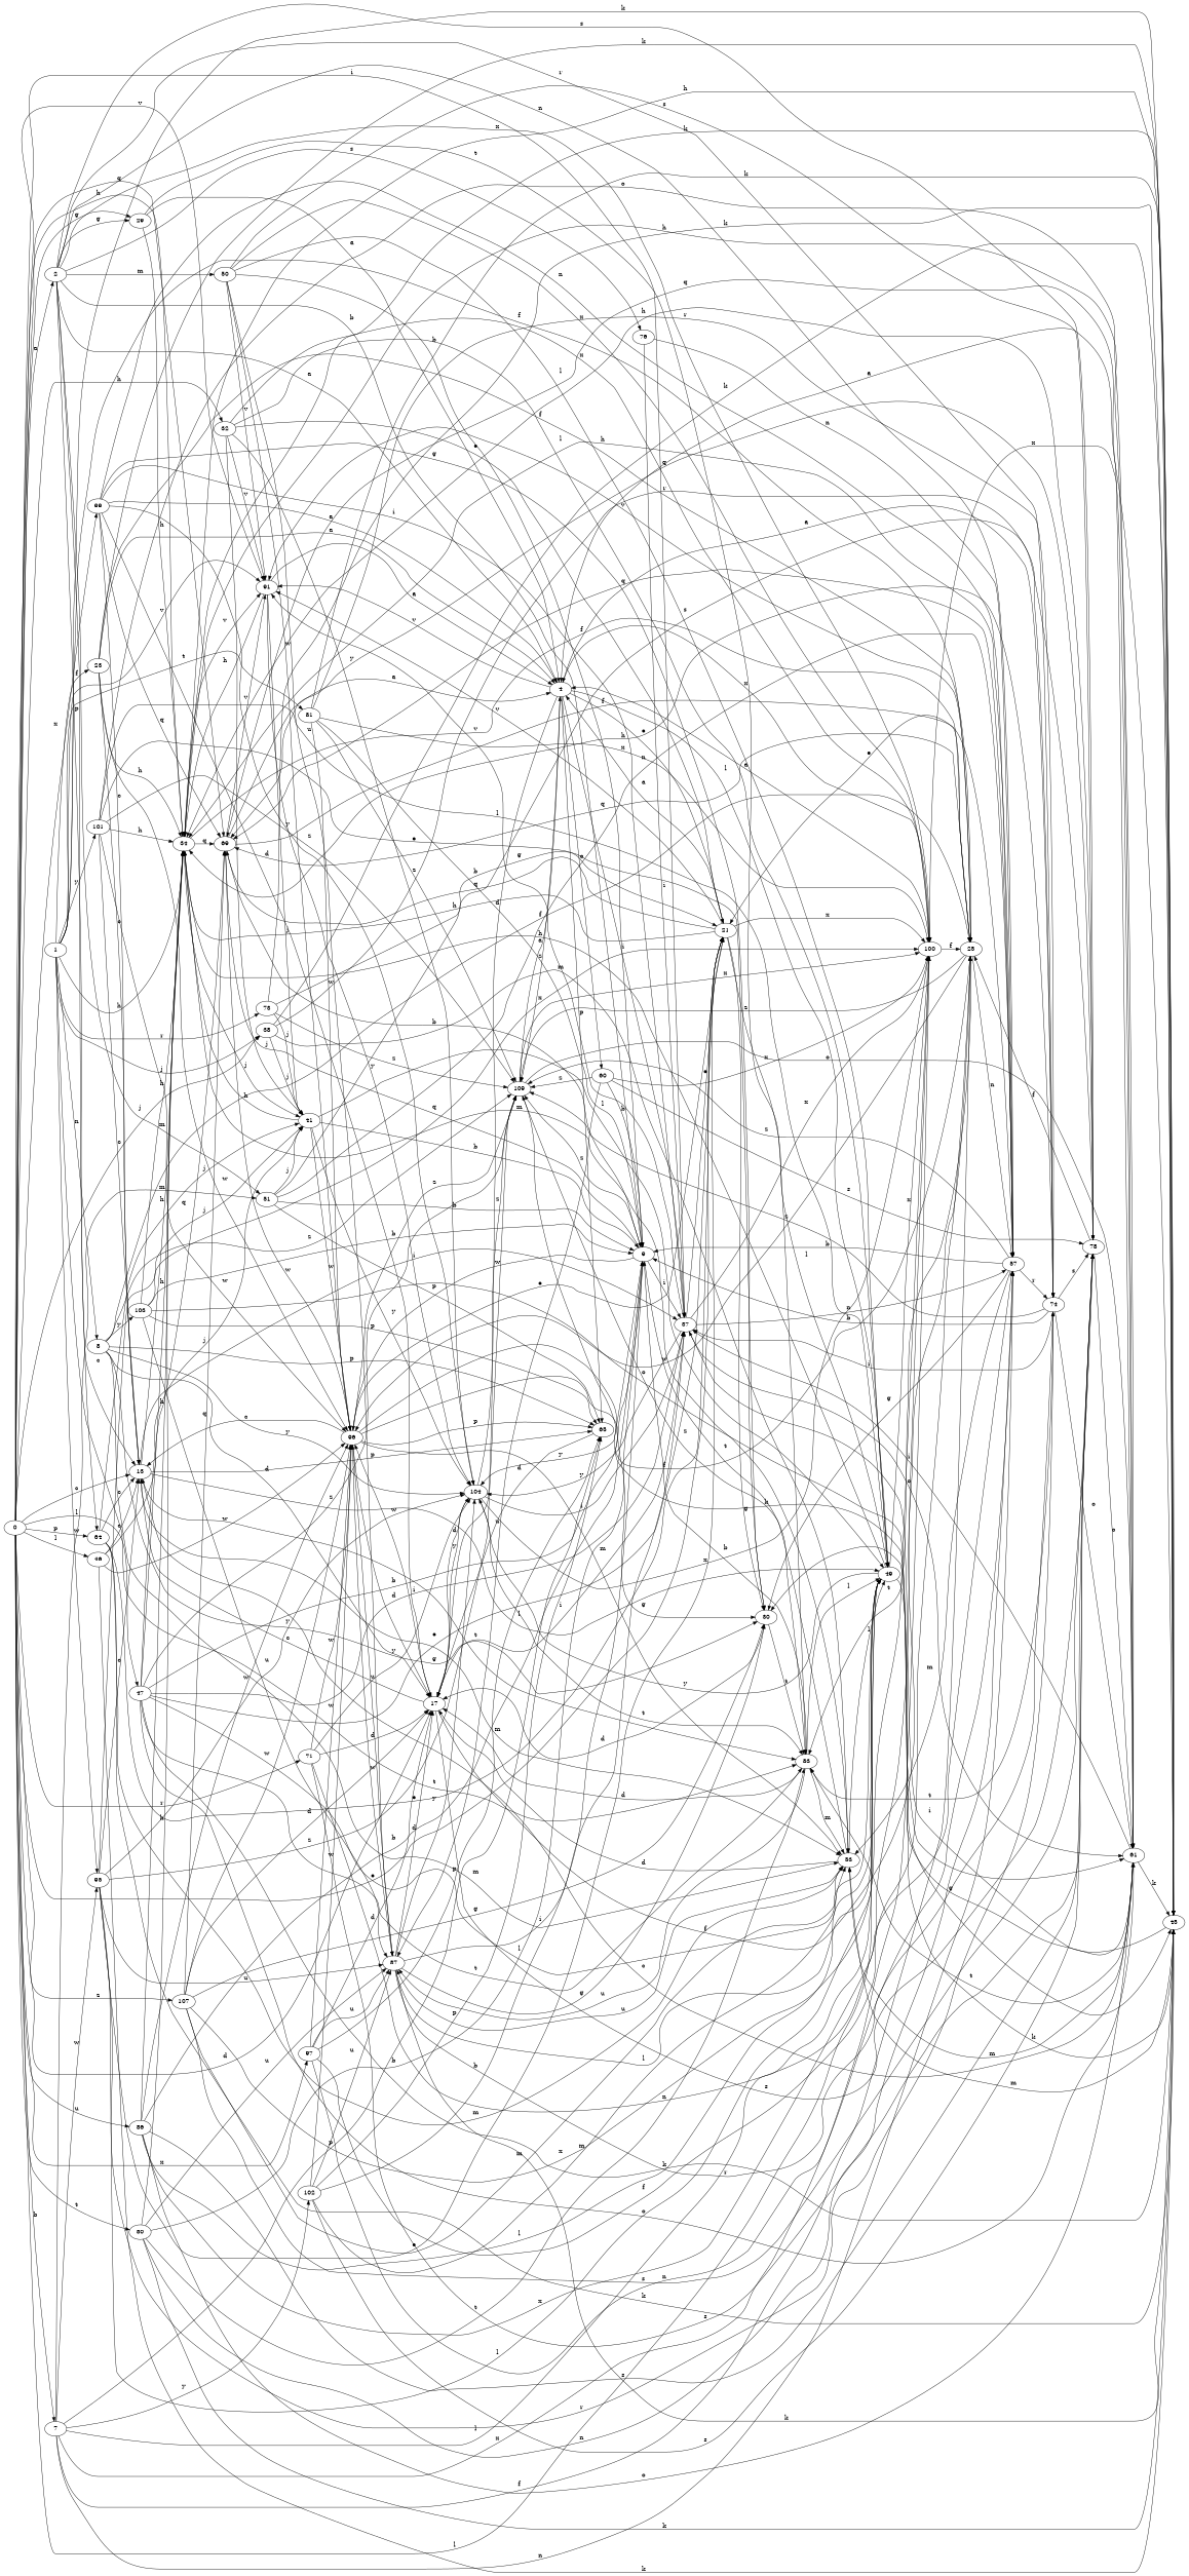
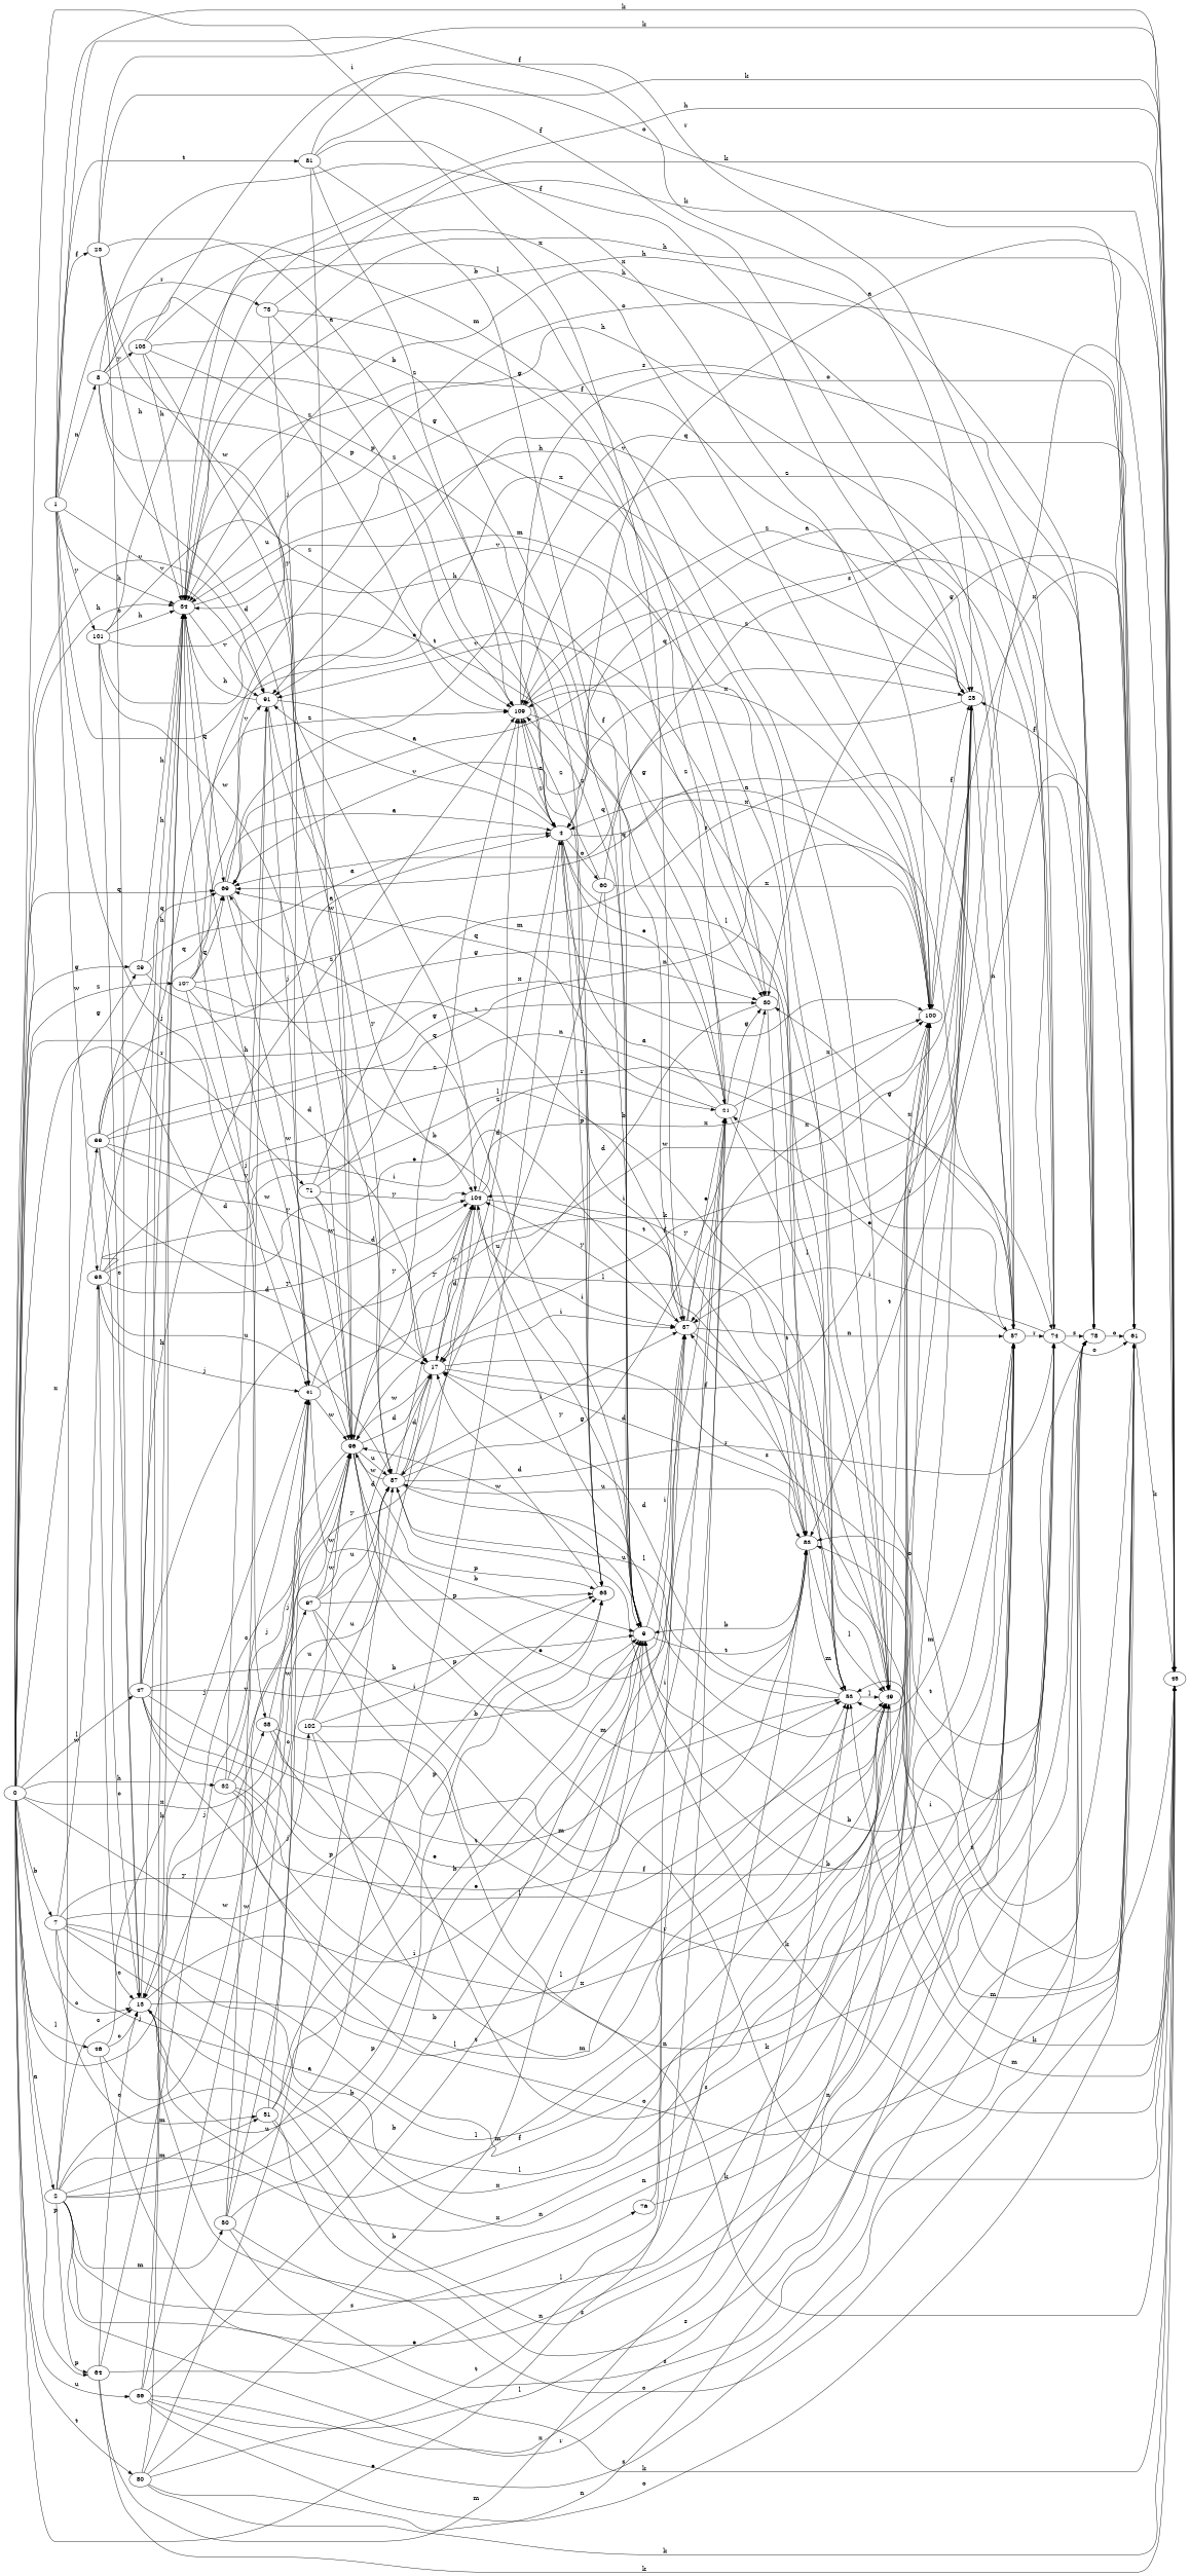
  strict digraph {
    rankdir=LR
    0
    2
    7
    13
    17
    21
    29
    32
    34
    37
    38
    46
    47
    49
    64
    69
    71
    80
    86
    91
    97
    99
    107
    4
    9
    50
    51
    57
    74
    76
    78
    100
    25
    95
    65
    102
    83
    53
    104
    96
    30
    41
    45
    61
    109
    87
    1
    8
    23
    73
    81
    101
    103
    60
    0 -> 2 [label=a]
    0 -> 7 [label=b]
    0 -> 13 [label=c]
    0 -> 17 [label=d]
    0 -> 21 [label=e]
    0 -> 29 [label=g]
    0 -> 32 [label=h]
    0 -> 34 [label=h]
    0 -> 37 [label=i]
    0 -> 38 [label=j]
    0 -> 46 [label=l]
    0 -> 47 [label=l]
    0 -> 49 [label=l]
    0 -> 64 [label=p]
    0 -> 69 [label=q]
    0 -> 71 [label=r]
    0 -> 80 [label=t]
    0 -> 86 [label=u]
    0 -> 91 [label=v]
    0 -> 97 [label=x]
    0 -> 99 [label=x]
    0 -> 107 [label=z]
    2 -> 13 [label=c]
    2 -> 29 [label=g]
    2 -> 64 [label=p]
    2 -> 4 [label=a]
    2 -> 9 [label=b]
    2 -> 50 [label=m]
    2 -> 51 [label=m]
    2 -> 57 [label=n]
    2 -> 74 [label=r]
    2 -> 76 [label=s]
    2 -> 78 [label=s]
    2 -> 100 [label=x]
    7 -> 49 [label=l]
    7 -> 51 [label=m]
    7 -> 57 [label=n]
    7 -> 100 [label=x]
    7 -> 25 [label=f]
    7 -> 95 [label=w]
    7 -> 65 [label=p]
    7 -> 102 [label=y]
    13 -> 34 [label=h]
    13 -> 37 [label=i]
    13 -> 49 [label=l]
    13 -> 65 [label=p]
    13 -> 83 [label=t]
    13 -> 53 [label=m]
    17 -> 13 [label=c]
    17 -> 37 [label=i]
    17 -> 78 [label=s]
    17 -> 25 [label=f]
    17 -> 104 [label=y]
    17 -> 96 [label=w]
    21 -> 34 [label=h]
    21 -> 49 [label=l]
    21 -> 69 [label=q]
    21 -> 91 [label=v]
    21 -> 4 [label=a]
    21 -> 100 [label=x]
    21 -> 30 [label=g]
    29 -> 34 [label=h]
    29 -> 4 [label=a]
    29 -> 83 [label=t]
    32 -> 21 [label=e]
    32 -> 49 [label=l]
    32 -> 91 [label=v]
    32 -> 100 [label=x]
    32 -> 104 [label=y]
    32 -> 41 [label=j]
    34 -> 69 [label=q]
    34 -> 91 [label=v]
    34 -> 25 [label=f]
    34 -> 53 [label=m]
    34 -> 41 [label=j]
    34 -> 45 [label=k]
    37 -> 21 [label=e]
    37 -> 91 [label=v]
    37 -> 57 [label=n]
    37 -> 100 [label=x]
    37 -> 104 [label=y]
    37 -> 61 [label=o]
    38 -> 74 [label=r]
    38 -> 53 [label=m]
    38 -> 41 [label=j]
    38 -> 45 [label=k]
    46 -> 13 [label=c]
    46 -> 96 [label=w]
    46 -> 41 [label=j]
    46 -> 45 [label=k]
    47 -> 21 [label=e]
    47 -> 34 [label=h]
    47 -> 37 [label=i]
    47 -> 49 [label=l]
    47 -> 69 [label=q]
    47 -> 9 [label=b]
    47 -> 83 [label=t]
    47 -> 45 [label=k]
    47 -> 61 [label=o]
    47 -> 109 [label=z]
    49 -> 34 [label=h]
    49 -> 100 [label=x]
    49 -> 104 [label=y]
    49 -> 45 [label=k]
    64 -> 13 [label=c]
    64 -> 21 [label=e]
    64 -> 53 [label=m]
    64 -> 41 [label=j]
    64 -> 45 [label=k]
    69 -> 91 [label=v]
    69 -> 4 [label=a]
    69 -> 9 [label=b]
    69 -> 25 [label=f]
    69 -> 96 [label=w]
    71 -> 17 [label=d]
    71 -> 57 [label=n]
    71 -> 78 [label=s]
    71 -> 104 [label=y]
    71 -> 96 [label=w]
    80 -> 34 [label=h]
    80 -> 9 [label=b]
    80 -> 57 [label=n]
    80 -> 83 [label=t]
    80 -> 45 [label=k]
    80 -> 87 [label=u]
    86 -> 34 [label=h]
    86 -> 49 [label=l]
    86 -> 9 [label=b]
    86 -> 78 [label=s]
    86 -> 100 [label=x]
    86 -> 96 [label=w]
    86 -> 61 [label=o]
    91 -> 34 [label=h]
    91 -> 4 [label=a]
    91 -> 104 [label=y]
    91 -> 41 [label=j]
    97 -> 17 [label=d]
    97 -> 57 [label=n]
    97 -> 25 [label=f]
    97 -> 65 [label=p]
    97 -> 96 [label=w]
    97 -> 87 [label=u]
    99 -> 13 [label=c]
    99 -> 17 [label=d]
    99 -> 37 [label=i]
    99 -> 69 [label=q]
    99 -> 4 [label=a]
    99 -> 57 [label=n]
    99 -> 104 [label=y]
    99 -> 30 [label=g]
    107 -> 17 [label=d]
    107 -> 69 [label=q]
    107 -> 78 [label=s]
    107 -> 100 [label=x]
    107 -> 53 [label=m]
    107 -> 96 [label=w]
    107 -> 30 [label=g]
    4 -> 17 [label=d]
    4 -> 21 [label=e]
    4 -> 37 [label=i]
    4 -> 49 [label=l]
    4 -> 91 [label=v]
    4 -> 100 [label=x]
    4 -> 65 [label=p]
    4 -> 109 [label=z]
    4 -> 60 [label=o]
    9 -> 37 [label=i]
    9 -> 69 [label=q]
    9 -> 83 [label=t]
    9 -> 104 [label=y]
    9 -> 96 [label=w]
    9 -> 109 [label=z]
    50 -> 49 [label=l]
    50 -> 91 [label=v]
    50 -> 9 [label=b]
    50 -> 78 [label=s]
-   50 -> 100 [label=x]
+   99 -> 100 [label=x]
    50 -> 96 [label=w]
    50 -> 87 [label=u]
    51 -> 9 [label=b]
    51 -> 57 [label=n]
    51 -> 78 [label=s]
    51 -> 65 [label=p]
    51 -> 41 [label=j]
    57 -> 21 [label=e]
    57 -> 34 [label=h]
    57 -> 69 [label=q]
    57 -> 9 [label=b]
    57 -> 74 [label=r]
    57 -> 53 [label=m]
    57 -> 30 [label=g]
    57 -> 109 [label=z]
    74 -> 34 [label=h]
    74 -> 37 [label=i]
    74 -> 4 [label=a]
    74 -> 9 [label=b]
    74 -> 78 [label=s]
    74 -> 83 [label=t]
    74 -> 61 [label=o]
    74 -> 109 [label=z]
    76 -> 37 [label=i]
    76 -> 57 [label=n]
    78 -> 34 [label=h]
    78 -> 69 [label=q]
    78 -> 25 [label=f]
    78 -> 61 [label=o]
    100 -> 4 [label=a]
    100 -> 25 [label=f]
    25 -> 69 [label=q]
    25 -> 91 [label=v]
    25 -> 57 [label=n]
    25 -> 83 [label=t]
    25 -> 96 [label=w]
    25 -> 109 [label=z]
    95 -> 13 [label=c]
    95 -> 21 [label=e]
    95 -> 49 [label=l]
    95 -> 74 [label=r]
    95 -> 104 [label=y]
    95 -> 41 [label=j]
    95 -> 109 [label=z]
    95 -> 87 [label=u]
    65 -> 17 [label=d]
    102 -> 9 [label=b]
    102 -> 78 [label=s]
    102 -> 65 [label=p]
    102 -> 53 [label=m]
    102 -> 96 [label=w]
    102 -> 87 [label=u]
    83 -> 17 [label=d]
    83 -> 49 [label=l]
    83 -> 9 [label=b]
    83 -> 53 [label=m]
    83 -> 87 [label=u]
    53 -> 17 [label=d]
    53 -> 49 [label=l]
    53 -> 109 [label=z]
    53 -> 87 [label=u]
    104 -> 17 [label=d]
    104 -> 37 [label=i]
    104 -> 100 [label=x]
    104 -> 83 [label=t]
    104 -> 109 [label=z]
    96 -> 13 [label=c]
    96 -> 17 [label=d]
    96 -> 21 [label=e]
    96 -> 25 [label=f]
    96 -> 65 [label=p]
    96 -> 53 [label=m]
    96 -> 45 [label=k]
    96 -> 109 [label=z]
    96 -> 87 [label=u]
    30 -> 17 [label=d]
    30 -> 83 [label=t]
    41 -> 34 [label=h]
    41 -> 49 [label=l]
    41 -> 9 [label=b]
    41 -> 104 [label=y]
    41 -> 96 [label=w]
    45 -> 34 [label=h]
    45 -> 37 [label=i]
    45 -> 4 [label=a]
    45 -> 53 [label=m]
    61 -> 13 [label=c]
    61 -> 34 [label=h]
    61 -> 37 [label=i]
    61 -> 69 [label=q]
    61 -> 100 [label=x]
    61 -> 83 [label=t]
    61 -> 53 [label=m]
    61 -> 30 [label=g]
    61 -> 45 [label=k]
    109 -> 4 [label=a]
    109 -> 100 [label=x]
    109 -> 30 [label=g]
    109 -> 61 [label=o]
    87 -> 17 [label=d]
    87 -> 37 [label=i]
    87 -> 49 [label=l]
    87 -> 74 [label=r]
    87 -> 104 [label=y]
    87 -> 96 [label=w]
    87 -> 30 [label=g]
    87 -> 45 [label=k]
    1 -> 34 [label=h]
    1 -> 38 [label=j]
    1 -> 91 [label=v]
    1 -> 25 [label=f]
    1 -> 95 [label=w]
    1 -> 83 [label=t]
    1 -> 45 [label=k]
    1 -> 8 [label=n]
    1 -> 23 [label=f]
    1 -> 73 [label=r]
    1 -> 81 [label=t]
    1 -> 101 [label=y]
-   8 -> 17 [label=d]
+   8 -> 87 [label=d]
    8 -> 25 [label=f]
    8 -> 65 [label=p]
    8 -> 53 [label=m]
    8 -> 104 [label=y]
    8 -> 30 [label=g]
    8 -> 109 [label=z]
    8 -> 103 [label=y]
    23 -> 13 [label=c]
    23 -> 34 [label=h]
    23 -> 4 [label=a]
    23 -> 25 [label=f]
    23 -> 96 [label=w]
    23 -> 45 [label=k]
    73 -> 30 [label=g]
    73 -> 41 [label=j]
    73 -> 45 [label=k]
    73 -> 109 [label=z]
    81 -> 9 [label=b]
    81 -> 74 [label=r]
    81 -> 100 [label=x]
    81 -> 96 [label=w]
    81 -> 45 [label=k]
    81 -> 109 [label=z]
    101 -> 13 [label=c]
    101 -> 21 [label=e]
    101 -> 34 [label=h]
    101 -> 49 [label=l]
    101 -> 96 [label=w]
    101 -> 61 [label=o]
    101 -> 109 [label=z]
    103 -> 34 [label=h]
    103 -> 9 [label=b]
    103 -> 100 [label=x]
    103 -> 65 [label=p]
    103 -> 61 [label=o]
    103 -> 87 [label=u]
    60 -> 9 [label=b]
    60 -> 78 [label=s]
    60 -> 100 [label=x]
    60 -> 109 [label=z]
    60 -> 87 [label=u]
  }
